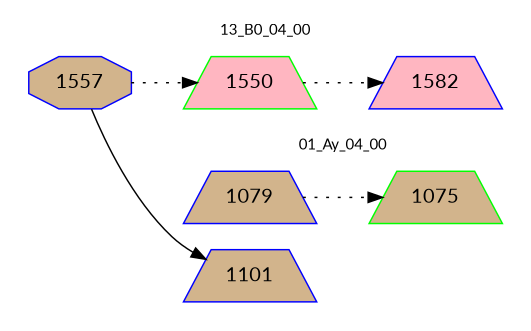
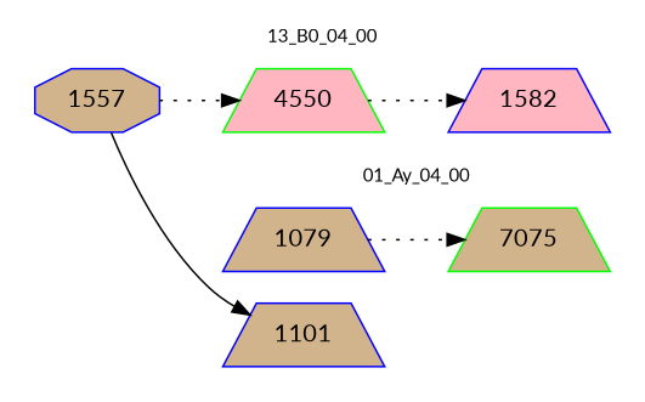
  digraph {
    fontname=Lato
    rankdir=LR
    node [color=blue fillcolor=tan fontname=Lato shape=trapezium style=filled]
    edge [color=black fontname=Lato style=dotted]
    n1 [label=1079]
-   n2 [color=green label=1075]
+   n2 [color=green label=7075]
    n3 [label=1101]
    n4 [label=1557 shape=octagon]
-   n5 [color=green fillcolor=lightpink label=1550]
+   n5 [color=green fillcolor=lightpink label=4550]
    n6 [fillcolor=lightpink label=1582]
    subgraph cluster_1 {
      color=white
      fontsize=10
      label="01_Ay_04_00"
      n1
      n2
      n3
    }
    subgraph cluster_2 {
      color=white
      fontsize=10
      label="13_B0_04_00"
      n4
      n5
      n6
    }
    n1 -> n2
    n4 -> n3 [style=solid]
    n4 -> n5
    n5 -> n6
  }
